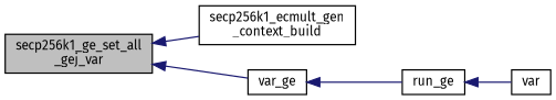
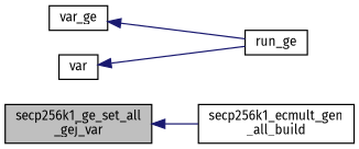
  digraph {
    fontname="Fira Sans"
    rankdir=LR
    node [color=black fillcolor=white fontname="Fira Sans" fontsize=10 shape=record style=filled]
    edge [color=midnightblue dir=back fontname="Fira Sans" fontsize=10 labelfontname=Helvetica labelfontsize=10 style=solid]
    n1 [fillcolor=grey75 fontcolor=black height=0.2 label="secp256k1_ge_set_all\l_gej_var" width=0.4]
-   n2 [height=0.2 label="secp256k1_ecmult_gen\l_context_build" width=0.4]
+   n2 [height=0.2 label="secp256k1_ecmult_gen\l_all_build" width=0.4]
    n3 [height=0.2 label=var_ge width=0.4]
    n4 [height=0.2 label=run_ge width=0.4]
    n5 [height=0.2 label=var width=0.4]
    n1 -> n2
-   n1 -> n3
    n3 -> n4
-   n4 -> n5
+   n5 -> n4
  }
